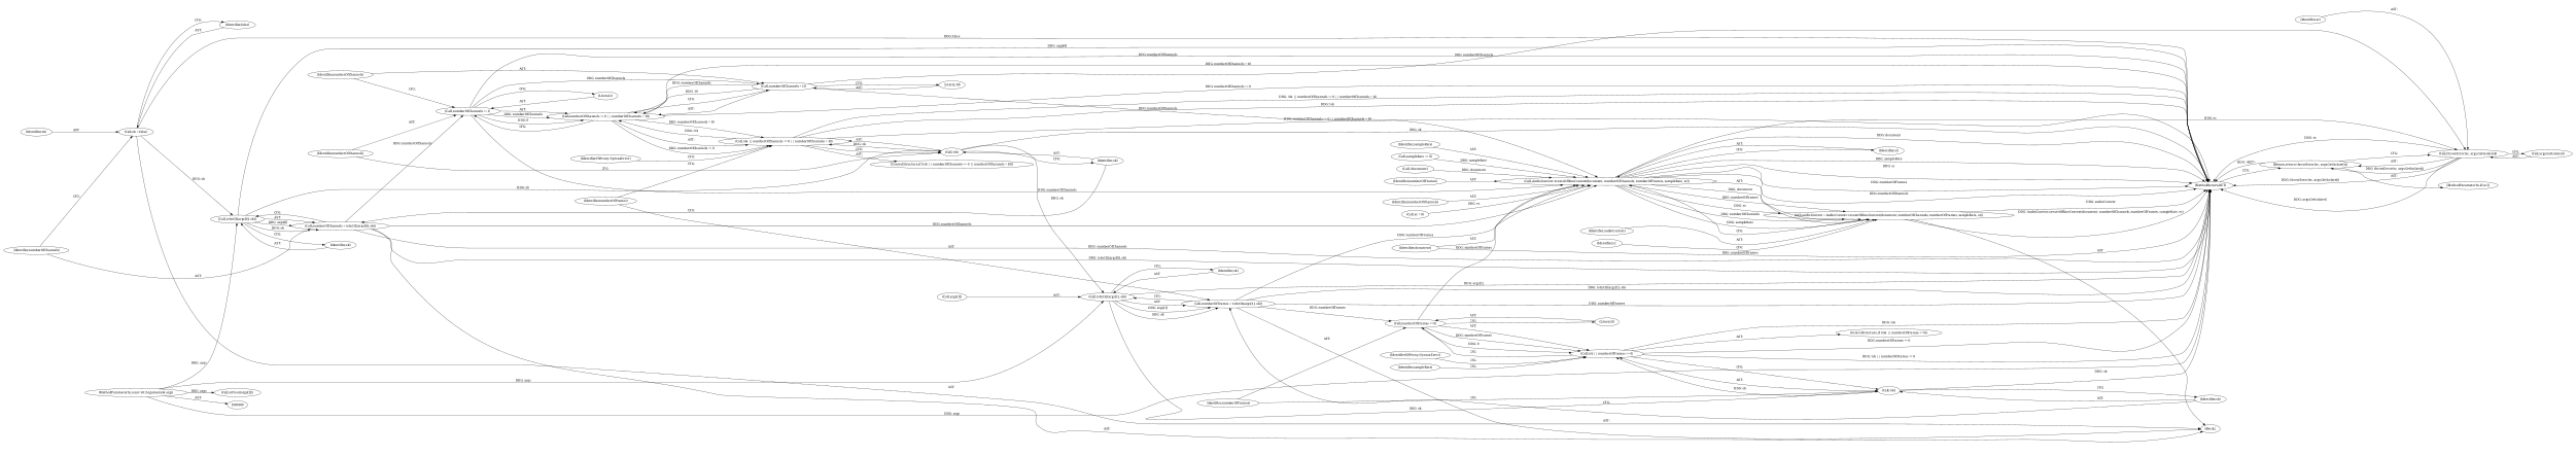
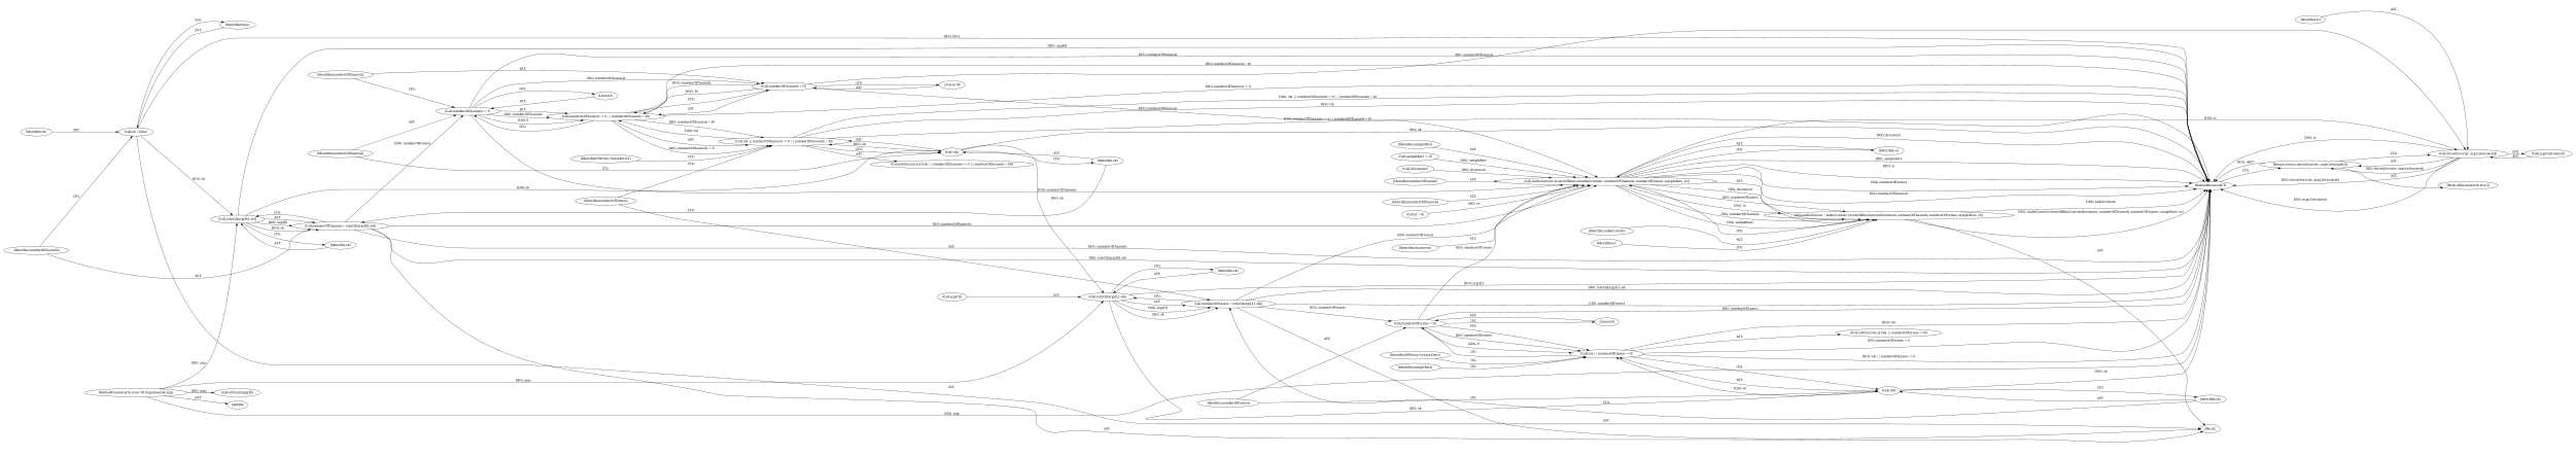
  digraph {
    fontname="Noto Serif"
    rankdir=LR
    node [fontname="Noto Serif"]
    edge [fontname="Noto Serif"]
    n1 [label="(Call,toInt32(args[0], ok))"]
    n2 [label="(Call,numberOfChannels = toInt32(args[0], ok))"]
    n3 [label="(Call,!ok)"]
    n4 [label="(MethodReturn,RET)"]
    n5 [label="(Identifier,ok)"]
    n6 [label="(Block,)"]
    n7 [label="(Call,numberOfChannels <= 0)"]
    n8 [label="(Call,AudioContext::createOfflineContext(document, numberOfChannels, numberOfFrames, sampleRate, ec))"]
    n9 [label="(Call,toInt32(args[1], ok))"]
    n10 [label="(Call,!ok || numberOfChannels <= 0 || numberOfChannels > 10)"]
    n11 [label="(Identifier,ok)"]
    n12 [label="(Return,return throwError(ec, args.GetIsolate());)"]
    n13 [label="(MethodParameterIn,const v8::Arguments& args)"]
    n14 [label="(Call,toFloat(args[2]))"]
    1000100
    n16 [label="(Call,numberOfFrames = toInt32(args[1], ok))"]
    n17 [label="(Call,!ok)"]
    n18 [label="(Identifier,ok)"]
    n19 [label="(Call,ok = false)"]
    n20 [label="(Identifier,false)"]
    n21 [label="(Call,numberOfChannels <= 0 || numberOfChannels > 10)"]
    n22 [label="(Call,numberOfChannels > 10)"]
    n23 [label="(Literal,0)"]
    n24 [label="(Call,audioContext = AudioContext::createOfflineContext(document, numberOfChannels, numberOfFrames, sampleRate, ec))"]
    n25 [label="(Call,throwError(ec, args.GetIsolate()))"]
    n26 [label="(Identifier,ec)"]
    n27 [label="(Literal,10)"]
    n28 [label="(ControlStructure,if (!ok || numberOfChannels <= 0 || numberOfChannels > 10))"]
    n29 [label="(Call,args.GetIsolate())"]
    n30 [label="(MethodParameterIn,if (ec))"]
    n31 [label="(Call,numberOfFrames <= 0)"]
    n32 [label="(Call,!ok || numberOfFrames <= 0)"]
    n33 [label="(Identifier,ok)"]
    n34 [label="(Literal,0)"]
    n35 [label="(ControlStructure,if (!ok || numberOfFrames <= 0))"]
    n36 [label="(Identifier,audioContext)"]
    n37 [label="(Identifier,numberOfChannels)"]
    n38 [label="(Identifier,numberOfChannels)"]
    n39 [label="(Identifier,numberOfChannels)"]
    n40 [label="(Call,ec = 0)"]
    n41 [label="(Identifier,sampleRate)"]
    n42 [label="(Identifier,sampleRate)"]
    n43 [label="(Call,sampleRate <= 0)"]
    n44 [label="(Identifier,ec)"]
    n45 [label="(Identifier,ec)"]
    n46 [label="(Call,args[1])"]
    n47 [label="(Identifier,V8Proxy::SyntaxError)"]
    n48 [label="(Identifier,numberOfChannels)"]
    n49 [label="(Identifier,V8Proxy::SyntaxError)"]
    n50 [label="(Call,!document)"]
    n51 [label="(Identifier,numberOfFrames)"]
    n52 [label="(Identifier,document)"]
    n53 [label="(Identifier,numberOfFrames)"]
    n54 [label="(Identifier,numberOfFrames)"]
    n55 [label="(Identifier,ok)"]
    n1 -> n2 [label="AST: "]
    n1 -> n2 [label="DDG: args[0]"]
    n1 -> n2 [label="DDG: ok"]
    n1 -> n3 [label="DDG: ok"]
    n1 -> n4 [label="DDG: args[0]"]
    n1 -> n5 [label="CFG: "]
    n2 -> n1 [label="CFG: "]
    n2 -> n4 [label="DDG: toInt32(args[0], ok)"]
    n2 -> n4 [label="DDG: numberOfChannels"]
    n2 -> n6 [label="AST: "]
-   n2 -> n7 [label="DDG: numberOfChannels"]
+   n2 -> n7 [label="DDG: numberOfFrames"]
    n2 -> n8 [label="DDG: numberOfChannels"]
    n3 -> n4 [label="DDG: ok"]
    n3 -> n9 [label="DDG: ok"]
    n3 -> n10 [label="AST: "]
    n3 -> n10 [label="DDG: ok"]
    n3 -> n11 [label="CFG: "]
    n4 -> n12 [label="CFG: "]
    n5 -> n1 [label="AST: "]
    n7 -> n4 [label="DDG: numberOfChannels"]
    n7 -> n8 [label="DDG: numberOfChannels"]
    n7 -> n21 [label="AST: "]
    n7 -> n21 [label="DDG: numberOfChannels"]
    n7 -> n21 [label="DDG: 0"]
    n7 -> n22 [label="DDG: numberOfChannels"]
    n7 -> n23 [label="CFG: "]
    n8 -> n4 [label="DDG: document"]
    n8 -> n4 [label="DDG: sampleRate"]
    n8 -> n4 [label="DDG: ec"]
    n8 -> n4 [label="DDG: numberOfFrames"]
    n8 -> n4 [label="DDG: numberOfChannels"]
    n8 -> n24 [label="AST: "]
    n8 -> n24 [label="DDG: document"]
    n8 -> n24 [label="DDG: numberOfFrames"]
    n8 -> n24 [label="DDG: ec"]
    n8 -> n24 [label="DDG: numberOfChannels"]
    n8 -> n24 [label="DDG: sampleRate"]
    n8 -> n25 [label="DDG: ec"]
    n8 -> n26 [label="CFG: "]
    n9 -> n4 [label="DDG: args[1]"]
    n9 -> n16 [label="AST: "]
    n9 -> n16 [label="DDG: args[1]"]
    n9 -> n16 [label="DDG: ok"]
    n9 -> n17 [label="DDG: ok"]
    n9 -> n18 [label="CFG: "]
    n10 -> n3 [label="CFG: "]
    n10 -> n4 [label="DDG: !ok || numberOfChannels <= 0 || numberOfChannels > 10"]
    n10 -> n4 [label="DDG: !ok"]
    n10 -> n4 [label="DDG: numberOfChannels <= 0 || numberOfChannels > 10"]
    n10 -> n21 [label="DDG: !ok"]
    n10 -> n28 [label="AST: "]
    n11 -> n2 [label="CFG: "]
    n11 -> n3 [label="AST: "]
    n12 -> n4 [label="DDG: <RET>"]
    n12 -> n25 [label="CFG: "]
    n12 -> n30 [label="AST: "]
    n13 -> n1 [label="DDG: args"]
    n13 -> n4 [label="DDG: args"]
    n13 -> n9 [label="DDG: args"]
    n13 -> n14 [label="DDG: args"]
    n13 -> 1000100 [label="AST: "]
    n16 -> n4 [label="DDG: toInt32(args[1], ok)"]
    n16 -> n4 [label="DDG: numberOfFrames"]
    n16 -> n6 [label="AST: "]
    n16 -> n8 [label="DDG: numberOfFrames"]
    n16 -> n9 [label="CFG: "]
    n16 -> n31 [label="DDG: numberOfFrames"]
    n17 -> n4 [label="DDG: ok"]
    n17 -> n32 [label="AST: "]
    n17 -> n32 [label="DDG: ok"]
    n17 -> n33 [label="CFG: "]
    n18 -> n9 [label="AST: "]
    n19 -> n1 [label="DDG: ok"]
    n19 -> n4 [label="DDG: false"]
    n19 -> n6 [label="AST: "]
    n19 -> n20 [label="CFG: "]
    n20 -> n19 [label="AST: "]
    n21 -> n4 [label="DDG: numberOfChannels > 10"]
    n21 -> n4 [label="DDG: numberOfChannels <= 0"]
    n21 -> n7 [label="CFG: "]
    n21 -> n10 [label="AST: "]
    n21 -> n10 [label="DDG: numberOfChannels <= 0"]
    n21 -> n10 [label="DDG: numberOfChannels > 10"]
    n21 -> n22 [label="CFG: "]
    n22 -> n8 [label="DDG: numberOfChannels"]
    n22 -> n21 [label="AST: "]
    n22 -> n21 [label="DDG: numberOfChannels"]
    n22 -> n21 [label="DDG: 10"]
    n22 -> n25 [label="DDG: numberOfChannels"]
    n22 -> n27 [label="CFG: "]
    n23 -> n7 [label="AST: "]
    n24 -> n4 [label="DDG: audioContext"]
    n24 -> n4 [label="DDG: AudioContext::createOfflineContext(document, numberOfChannels, numberOfFrames, sampleRate, ec)"]
    n24 -> n6 [label="AST: "]
    n24 -> n8 [label="CFG: "]
    n25 -> n4 [label="DDG: args.GetIsolate()"]
    n25 -> n4 [label="DDG: ec"]
    n25 -> n4 [label="DDG: throwError(ec, args.GetIsolate())"]
    n25 -> n12 [label="AST: "]
    n25 -> n12 [label="DDG: throwError(ec, args.GetIsolate())"]
    n25 -> n29 [label="CFG: "]
    n26 -> n8 [label="AST: "]
    n27 -> n22 [label="AST: "]
    n29 -> n25 [label="AST: "]
-   n52 -> n4 [label="DDG: numberOfFrames"]
+   n31 -> n4 [label="DDG: numberOfFrames"]
    n31 -> n8 [label="DDG: numberOfFrames"]
    n31 -> n32 [label="AST: "]
    n31 -> n32 [label="DDG: numberOfFrames"]
    n31 -> n32 [label="DDG: 0"]
    n31 -> n34 [label="CFG: "]
    n32 -> n4 [label="DDG: numberOfFrames <= 0"]
    n32 -> n4 [label="DDG: !ok || numberOfFrames <= 0"]
    n32 -> n4 [label="DDG: !ok"]
    n32 -> n17 [label="CFG: "]
    n32 -> n31 [label="CFG: "]
    n32 -> n35 [label="AST: "]
    n33 -> n16 [label="CFG: "]
    n33 -> n17 [label="AST: "]
    n34 -> n31 [label="AST: "]
    n36 -> n24 [label="AST: "]
    n37 -> n8 [label="AST: "]
    n38 -> n3 [label="CFG: "]
    n38 -> n7 [label="AST: "]
    n39 -> n2 [label="AST: "]
    n39 -> n19 [label="CFG: "]
    n40 -> n8 [label="DDG: ec"]
    n41 -> n32 [label="CFG: "]
    n42 -> n8 [label="AST: "]
    n43 -> n8 [label="DDG: sampleRate"]
    n44 -> n24 [label="CFG: "]
    n45 -> n25 [label="AST: "]
    n46 -> n9 [label="AST: "]
    n47 -> n32 [label="CFG: "]
    n48 -> n7 [label="CFG: "]
    n48 -> n22 [label="AST: "]
    n49 -> n10 [label="CFG: "]
    n50 -> n8 [label="DDG: document"]
    n51 -> n10 [label="CFG: "]
    n51 -> n16 [label="AST: "]
    n52 -> n8 [label="AST: "]
    n53 -> n8 [label="AST: "]
    n54 -> n17 [label="CFG: "]
    n54 -> n31 [label="AST: "]
    n55 -> n19 [label="AST: "]
  }
